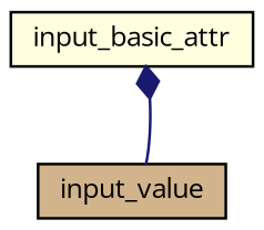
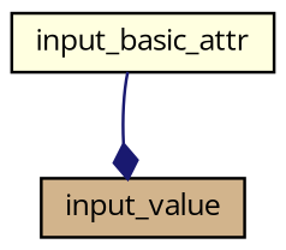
  digraph {
    rankdir=TB
    fontname="Open Sans"
    node [color=black fontname="Open Sans" fontsize=10 shape=record style=filled]
    n1 [fillcolor=lightyellow fontcolor=black height=0.2 label=input_basic_attr width=0.4]
    n2 [height=0.2 label=input_value width=0.4 fillcolor=tan]
-   n2 -> n1 [color=midnightblue fontname="Open Sans" fontsize=10 labelfontname=Helvetica labelfontsize=10 style=solid arrowhead=diamond]
+   n1 -> n2 [color=midnightblue fontname="Open Sans" fontsize=10 labelfontname=Helvetica labelfontsize=10 style=solid arrowhead=diamond]
  }
